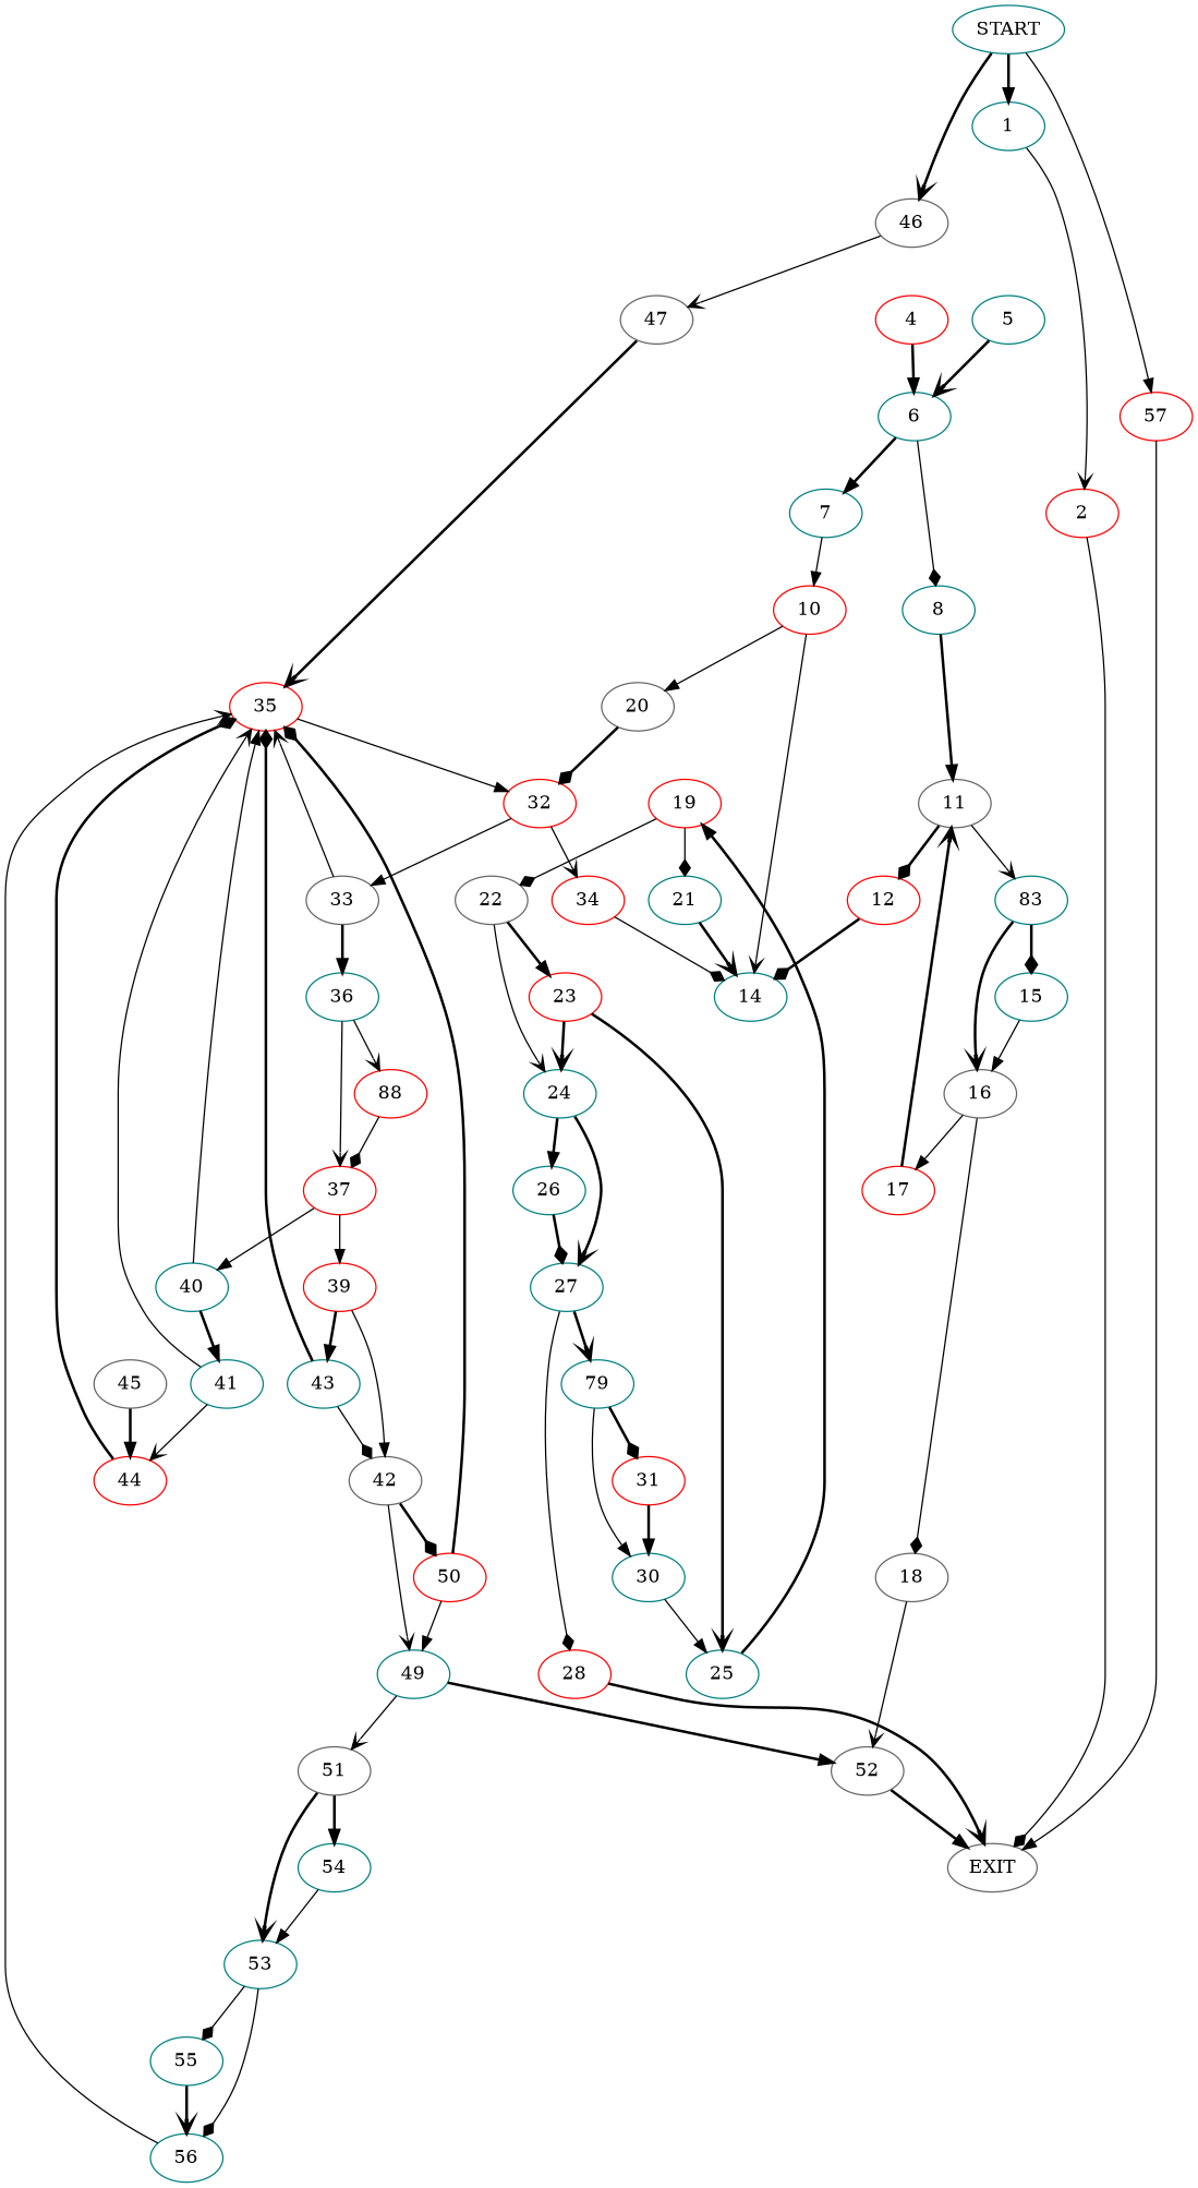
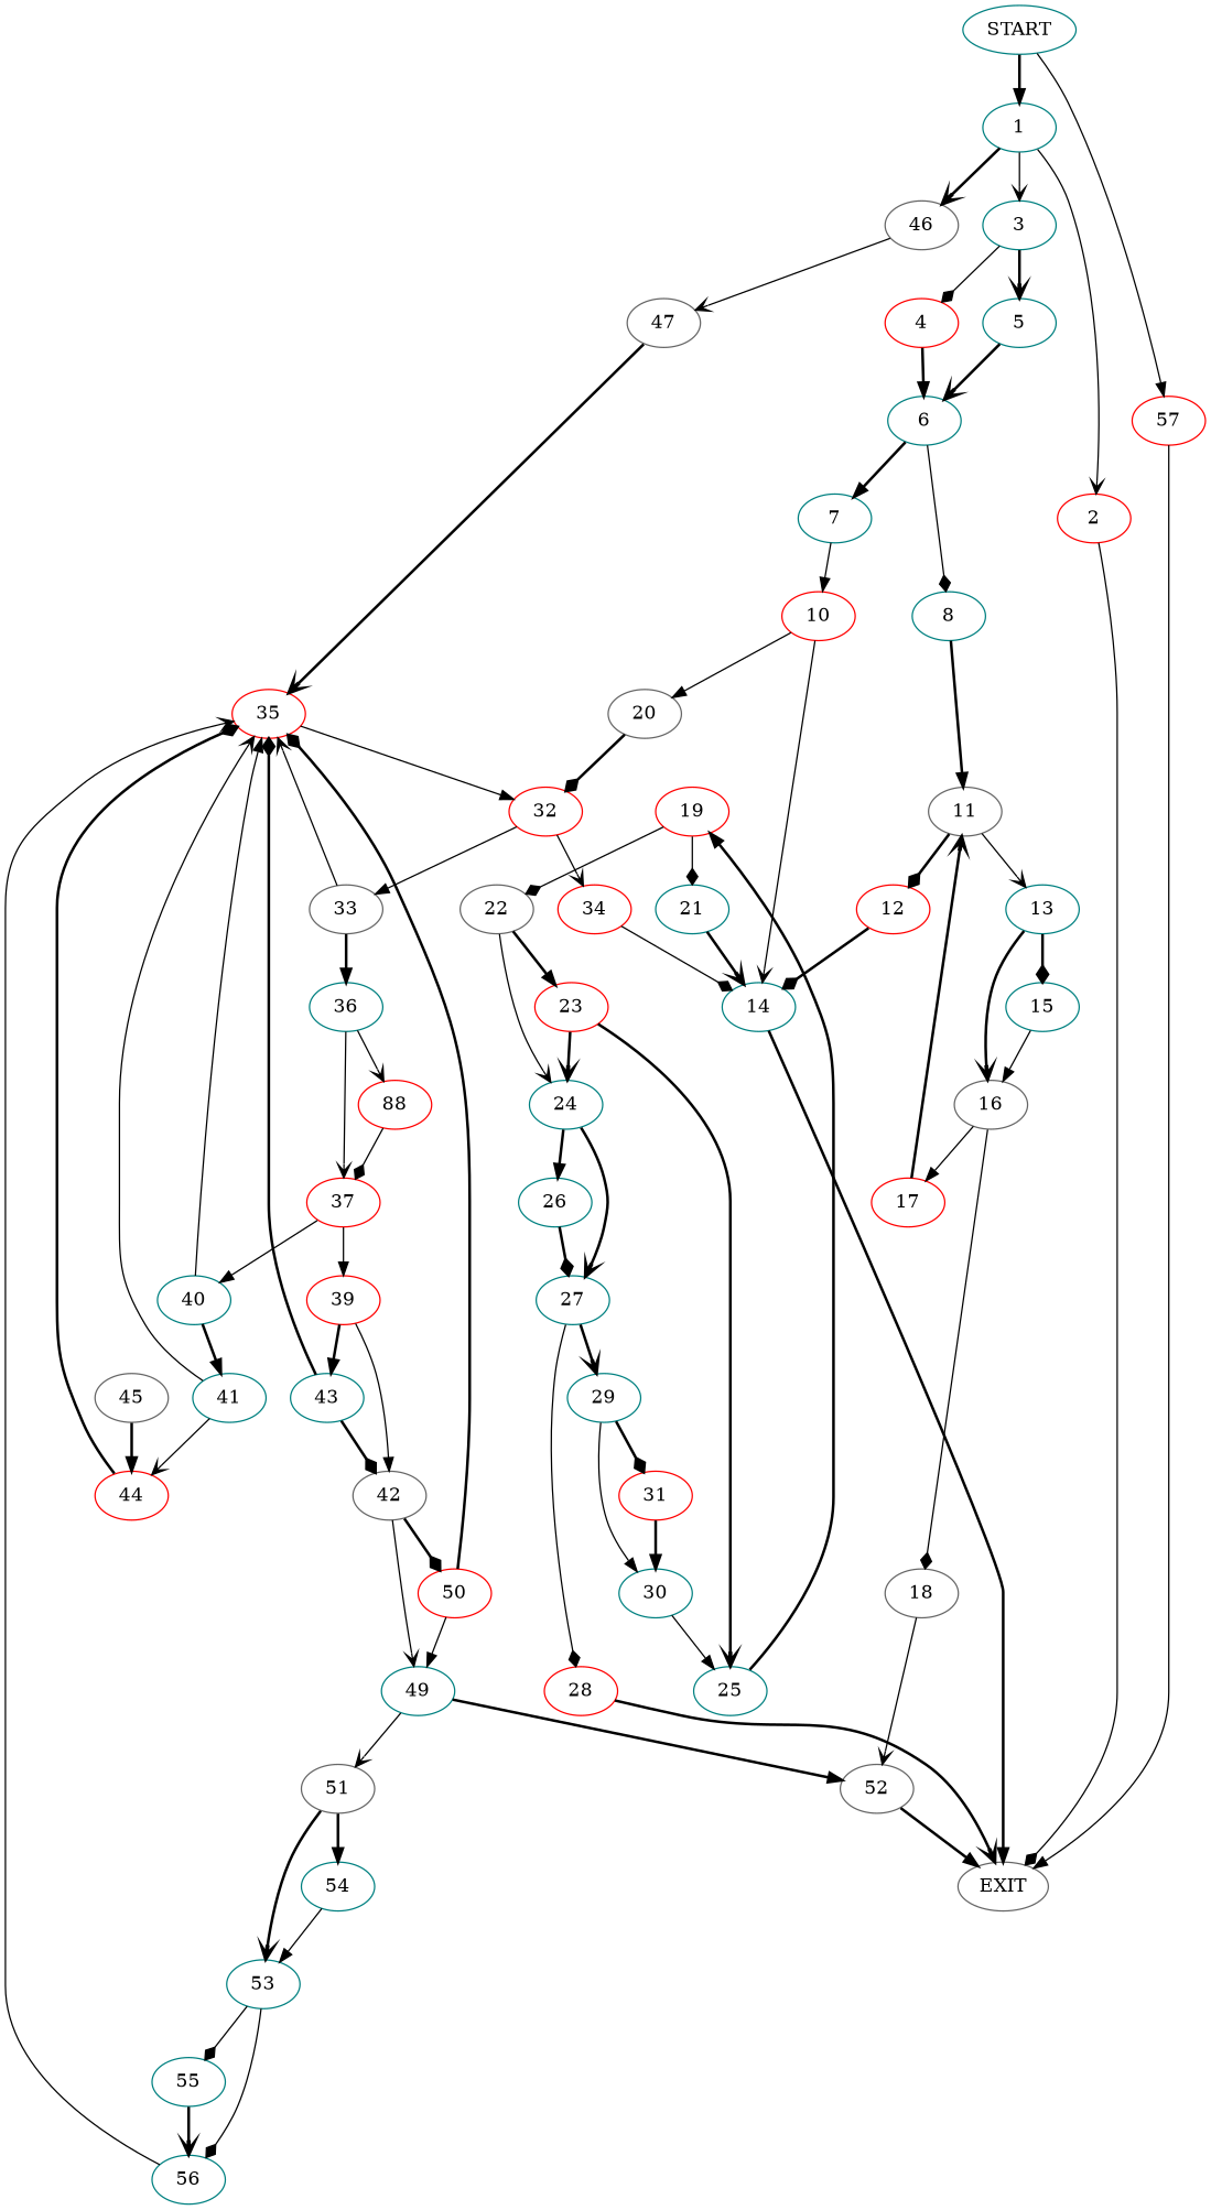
  digraph {
    node [color=teal]
    edge [arrowhead=normal style=solid]
    n1 [label=START]
    1
    46 [color=gray40]
    57 [color=red]
    2 [color=red]
+   3
    47 [color=gray40]
    n8 [color=gray40 label=EXIT]
    4 [color=red]
    5
    6
    7
    8
    10 [color=red]
    11 [color=gray40]
    14
    20 [color=gray40]
    12 [color=red]
-   13 [label=83]
+   13
    19 [color=red]
    21
    22 [color=gray40]
    32 [color=red]
    15
    16 [color=gray40]
    17 [color=red]
    18 [color=gray40]
    52 [color=gray40]
    23 [color=red]
    24
    33 [color=gray40]
    34 [color=red]
    25
    26
    27
    28 [color=red]
-   29 [label=79]
+   29
    30
    31 [color=red]
    35 [color=red]
    36
    37 [color=red]
    n43 [color=red label=88]
    39 [color=red]
    40
    42 [color=gray40]
    43
    41
    49
    50 [color=red]
    44 [color=red]
    45 [color=gray40]
    51 [color=gray40]
    53
    54
    55
    56
    n1 -> 1 [style=bold]
-   n1 -> 46 [arrowhead=vee style=bold]
+   1 -> 46 [arrowhead=vee style=bold]
    n1 -> 57
    1 -> 2 [arrowhead=vee]
+   1 -> 3 [arrowhead=vee]
    46 -> 47 [arrowhead=vee]
    57 -> n8
    2 -> n8 [arrowhead=diamond]
+   3 -> 4 [arrowhead=diamond]
+   3 -> 5 [arrowhead=vee style=bold]
    47 -> 35 [arrowhead=vee style=bold]
    4 -> 6 [style=bold]
    5 -> 6 [arrowhead=vee style=bold]
    6 -> 7 [style=bold]
    6 -> 8 [arrowhead=diamond]
    7 -> 10
    8 -> 11 [style=bold]
    10 -> 14 [arrowhead=vee]
    10 -> 20
    11 -> 12 [arrowhead=diamond style=bold]
    11 -> 13 [arrowhead=vee]
+   14 -> n8 [style=bold]
    20 -> 32 [arrowhead=diamond style=bold]
    12 -> 14 [arrowhead=diamond style=bold]
    13 -> 15 [arrowhead=diamond style=bold]
    13 -> 16 [arrowhead=vee style=bold]
    19 -> 21 [arrowhead=diamond]
    19 -> 22 [arrowhead=diamond]
    21 -> 14 [arrowhead=vee style=bold]
    22 -> 23 [style=bold]
    22 -> 24 [arrowhead=vee]
    32 -> 33
    32 -> 34 [arrowhead=vee]
    15 -> 16
    16 -> 17
    16 -> 18 [arrowhead=diamond]
    17 -> 11 [arrowhead=vee style=bold]
    18 -> 52 [arrowhead=vee]
    52 -> n8 [style=bold]
    23 -> 24 [arrowhead=vee style=bold]
    23 -> 25 [arrowhead=vee style=bold]
    24 -> 26 [style=bold]
    24 -> 27 [arrowhead=vee style=bold]
    33 -> 35 [arrowhead=vee]
    33 -> 36 [style=bold]
    34 -> 14 [arrowhead=diamond]
    25 -> 19 [style=bold]
    26 -> 27 [arrowhead=diamond style=bold]
    27 -> 28 [arrowhead=diamond]
    27 -> 29 [arrowhead=vee style=bold]
    28 -> n8 [arrowhead=vee style=bold]
    29 -> 30
    29 -> 31 [arrowhead=diamond style=bold]
    30 -> 25
    31 -> 30 [style=bold]
    35 -> 32
    36 -> 37 [arrowhead=vee]
    36 -> n43 [arrowhead=vee]
    37 -> 39
    37 -> 40
    n43 -> 37 [arrowhead=diamond]
    39 -> 42
    39 -> 43 [style=bold]
    40 -> 35
    40 -> 41 [style=bold]
    42 -> 49 [arrowhead=vee]
    42 -> 50 [arrowhead=diamond style=bold]
    43 -> 35 [arrowhead=diamond style=bold]
-   43 -> 42 [arrowhead=diamond]
+   43 -> 42 [arrowhead=diamond style=bold]
    41 -> 35 [arrowhead=vee]
    41 -> 44 [arrowhead=vee]
    49 -> 52 [style=bold]
    49 -> 51 [arrowhead=vee]
    50 -> 35 [arrowhead=diamond style=bold]
    50 -> 49
    44 -> 35 [arrowhead=diamond style=bold]
    45 -> 44 [style=bold]
    51 -> 53 [arrowhead=vee style=bold]
    51 -> 54 [style=bold]
    53 -> 55 [arrowhead=diamond]
    53 -> 56 [arrowhead=diamond]
    54 -> 53
    55 -> 56 [arrowhead=vee style=bold]
    56 -> 35 [arrowhead=vee]
  }
